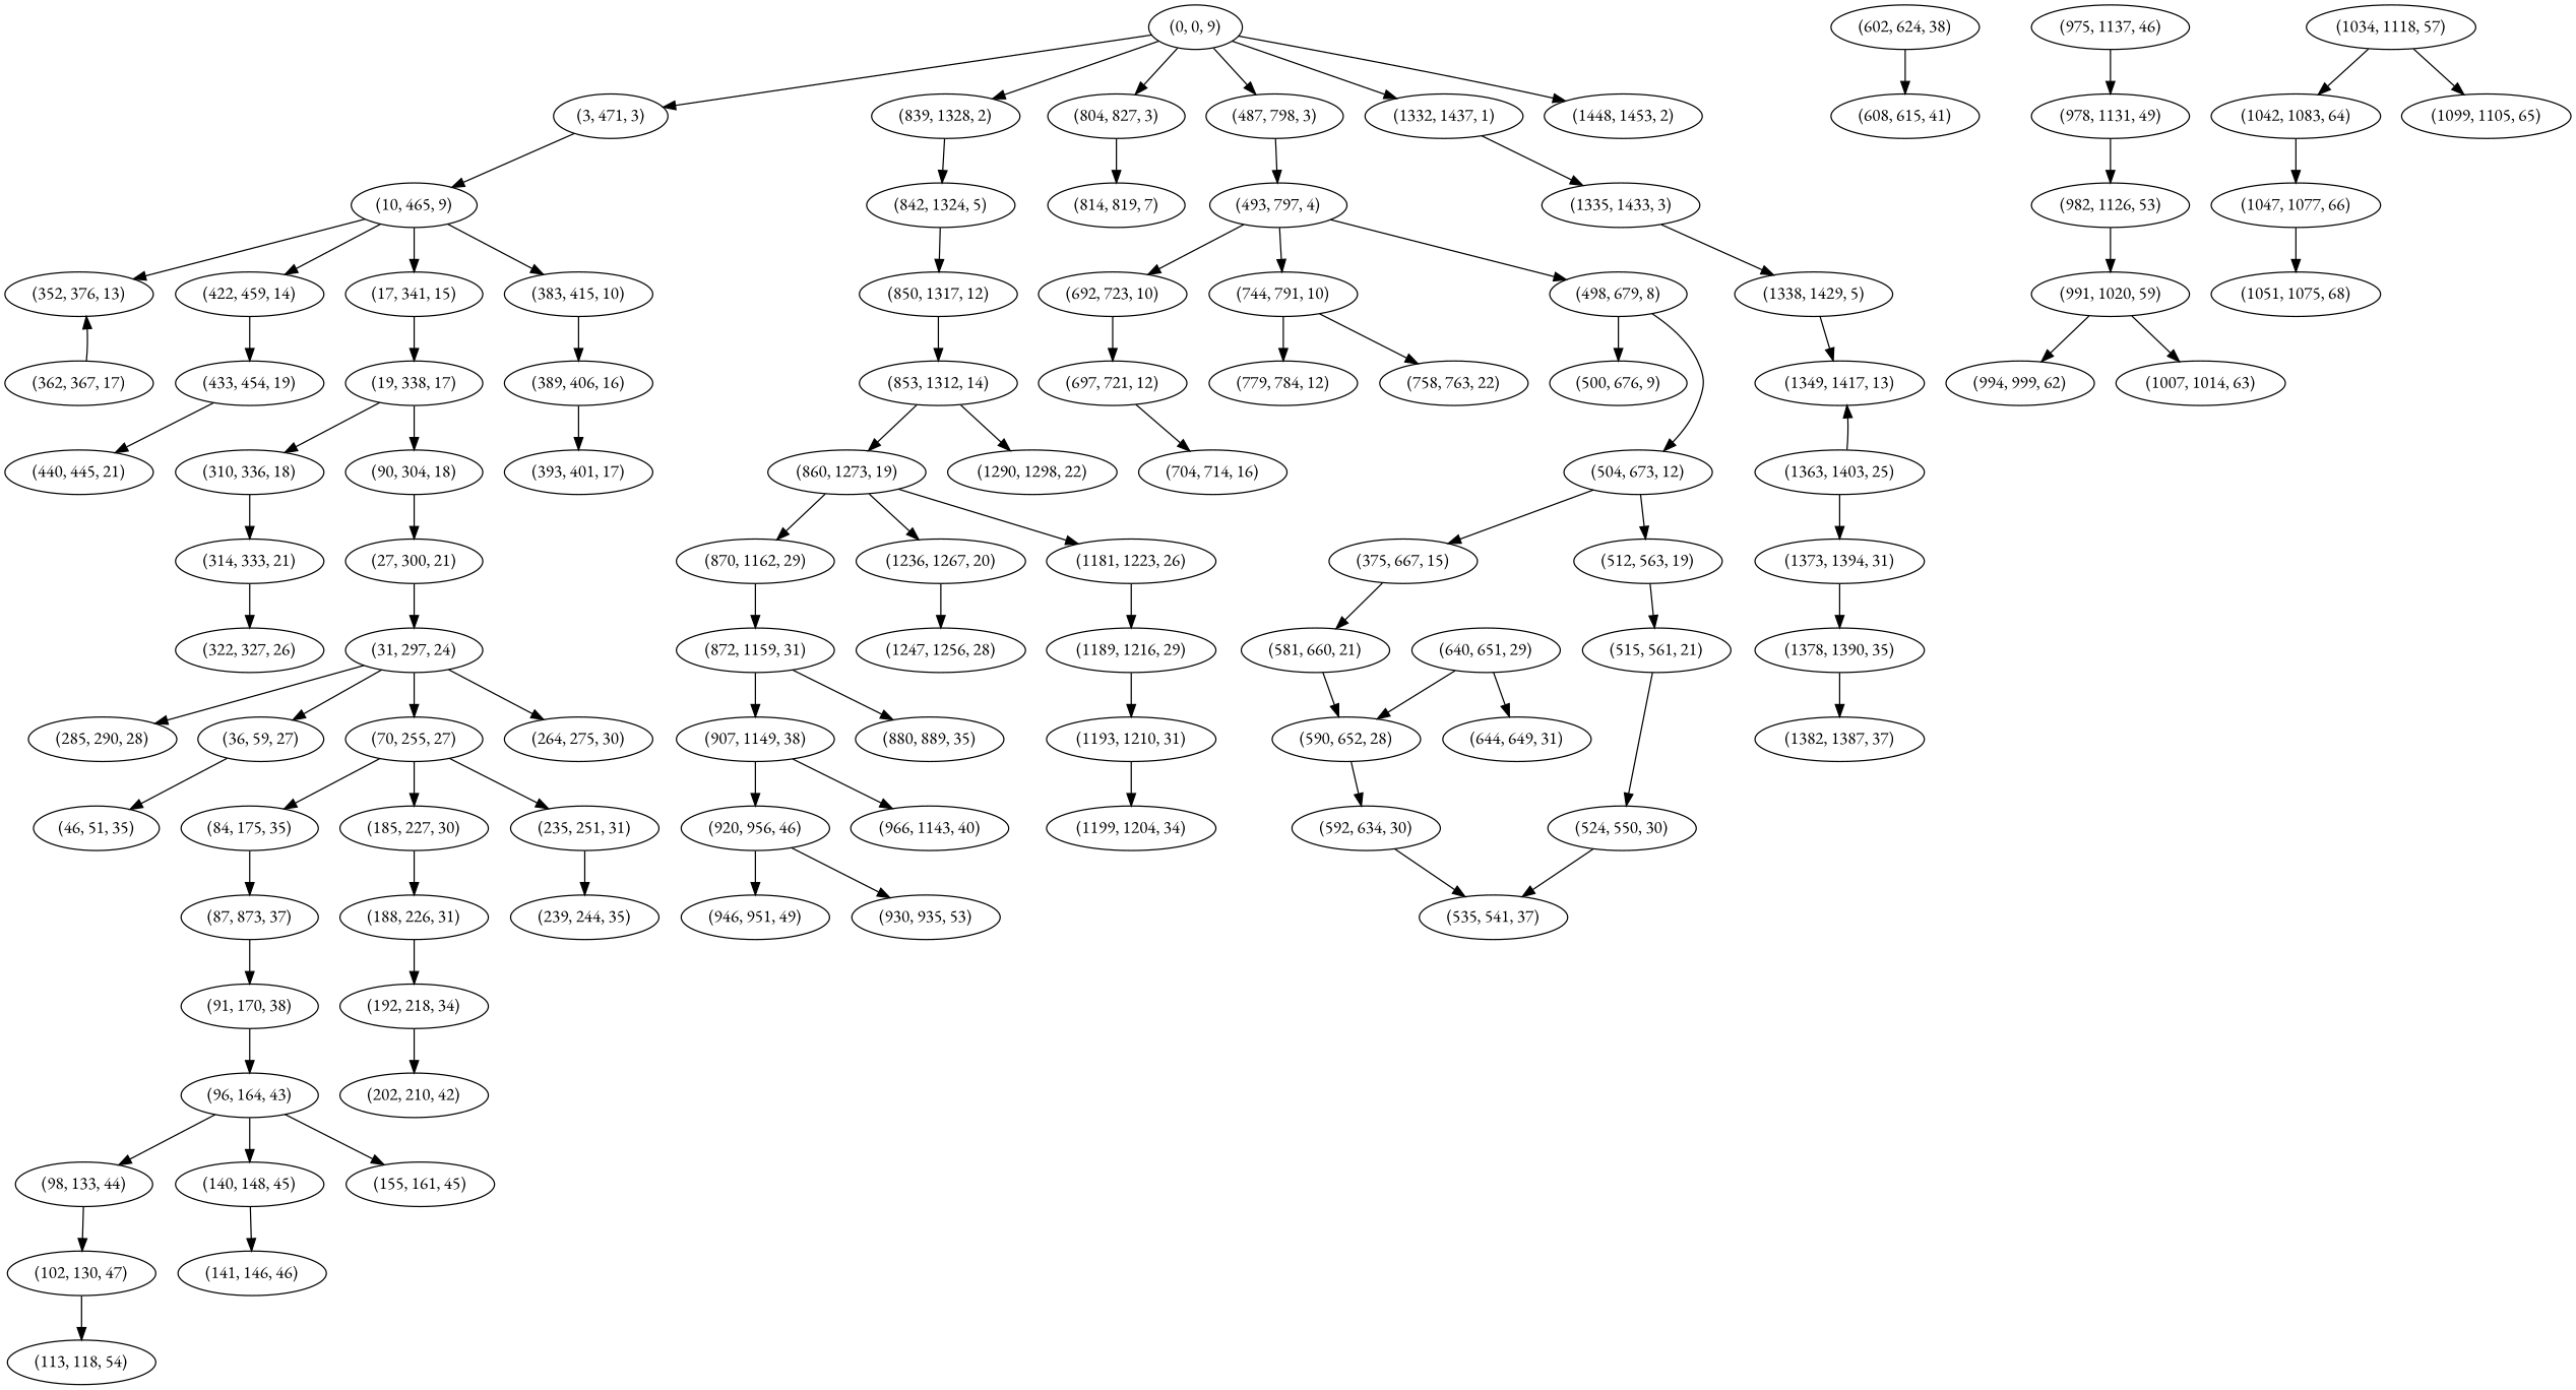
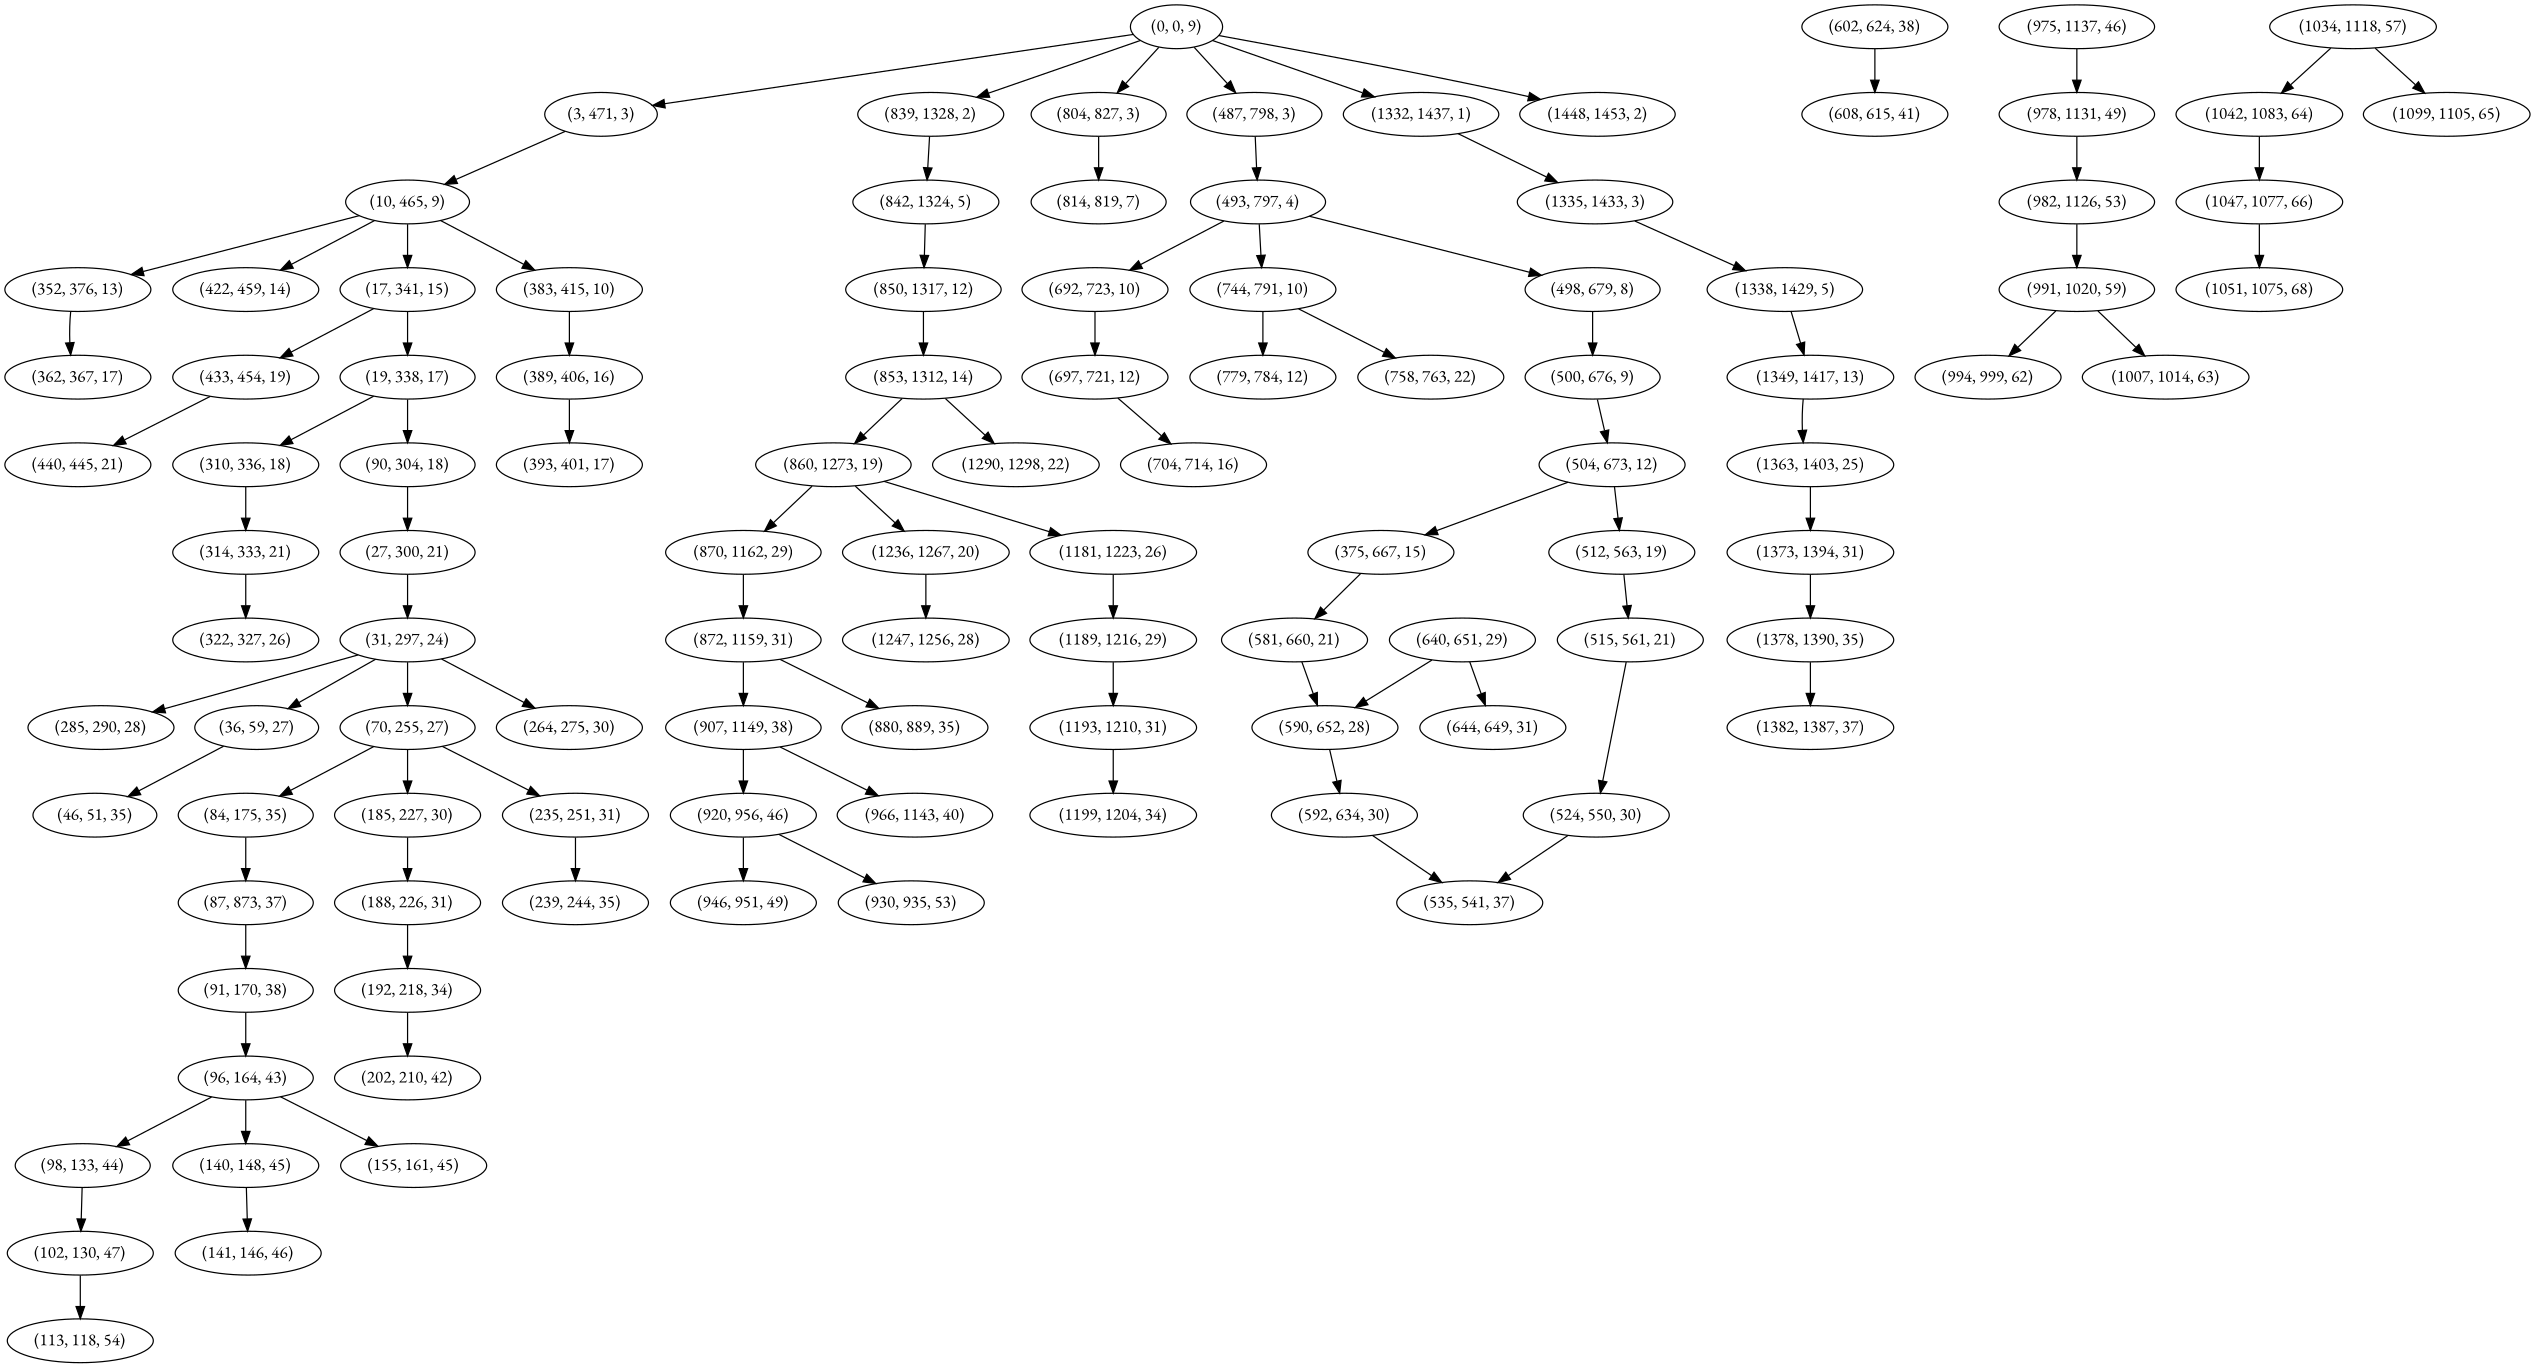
  digraph {
    fontname="EB Garamond"
    node [fontname="EB Garamond"]
    edge [fontname="EB Garamond"]
    n1 [label="(0, 0, 9)"]
    "(3, 471, 3)"
    "(487, 798, 3)"
    "(804, 827, 3)"
    "(839, 1328, 2)"
    "(1332, 1437, 1)"
    "(1448, 1453, 2)"
    "(10, 465, 9)"
    "(493, 797, 4)"
    "(814, 819, 7)"
    "(842, 1324, 5)"
    "(1335, 1433, 3)"
    "(17, 341, 15)"
    "(352, 376, 13)"
    "(383, 415, 10)"
    "(422, 459, 14)"
    "(19, 338, 17)"
    "(362, 367, 17)"
    "(389, 406, 16)"
    "(433, 454, 19)"
    n21 [label="(90, 304, 18)"]
    "(310, 336, 18)"
    "(27, 300, 21)"
    "(314, 333, 21)"
    "(31, 297, 24)"
    "(36, 59, 27)"
    "(70, 255, 27)"
    "(264, 275, 30)"
    "(285, 290, 28)"
    "(46, 51, 35)"
    "(84, 175, 35)"
    "(185, 227, 30)"
    "(235, 251, 31)"
    n34 [label="(87, 873, 37)"]
    "(188, 226, 31)"
    "(239, 244, 35)"
    "(91, 170, 38)"
    "(96, 164, 43)"
    "(98, 133, 44)"
    "(140, 148, 45)"
    "(155, 161, 45)"
    "(102, 130, 47)"
    "(141, 146, 46)"
    "(113, 118, 54)"
    "(192, 218, 34)"
    "(202, 210, 42)"
    "(322, 327, 26)"
    "(393, 401, 17)"
    "(440, 445, 21)"
    "(498, 679, 8)"
    "(692, 723, 10)"
    "(744, 791, 10)"
    "(500, 676, 9)"
    "(697, 721, 12)"
    "(758, 763, 22)"
    "(779, 784, 12)"
    "(504, 673, 12)"
    "(512, 563, 19)"
    n59 [label="(375, 667, 15)"]
    "(515, 561, 21)"
    "(581, 660, 21)"
    "(524, 550, 30)"
    "(535, 541, 37)"
    "(590, 652, 28)"
    "(592, 634, 30)"
    "(640, 651, 29)"
    "(644, 649, 31)"
    "(602, 624, 38)"
    "(608, 615, 41)"
    "(704, 714, 16)"
    "(850, 1317, 12)"
    "(853, 1312, 14)"
    "(860, 1273, 19)"
    "(1290, 1298, 22)"
    "(870, 1162, 29)"
    "(1181, 1223, 26)"
    "(1236, 1267, 20)"
    "(872, 1159, 31)"
    "(1189, 1216, 29)"
    "(1247, 1256, 28)"
    "(880, 889, 35)"
    "(907, 1149, 38)"
    "(920, 956, 46)"
    "(966, 1143, 40)"
    "(930, 935, 53)"
    "(946, 951, 49)"
    "(975, 1137, 46)"
    "(978, 1131, 49)"
    "(982, 1126, 53)"
    "(991, 1020, 59)"
    "(994, 999, 62)"
    "(1007, 1014, 63)"
    "(1034, 1118, 57)"
    "(1042, 1083, 64)"
    "(1099, 1105, 65)"
    "(1047, 1077, 66)"
    "(1051, 1075, 68)"
    "(1193, 1210, 31)"
    "(1199, 1204, 34)"
    "(1338, 1429, 5)"
    "(1349, 1417, 13)"
    "(1363, 1403, 25)"
    "(1373, 1394, 31)"
    "(1378, 1390, 35)"
    "(1382, 1387, 37)"
    n1 -> "(3, 471, 3)"
    n1 -> "(487, 798, 3)"
    n1 -> "(804, 827, 3)"
    n1 -> "(839, 1328, 2)"
    n1 -> "(1332, 1437, 1)"
    n1 -> "(1448, 1453, 2)"
    "(3, 471, 3)" -> "(10, 465, 9)"
    "(487, 798, 3)" -> "(493, 797, 4)"
    "(804, 827, 3)" -> "(814, 819, 7)"
    "(839, 1328, 2)" -> "(842, 1324, 5)"
    "(1332, 1437, 1)" -> "(1335, 1433, 3)"
    "(10, 465, 9)" -> "(17, 341, 15)"
    "(10, 465, 9)" -> "(352, 376, 13)"
    "(10, 465, 9)" -> "(383, 415, 10)"
    "(10, 465, 9)" -> "(422, 459, 14)"
    "(493, 797, 4)" -> "(498, 679, 8)"
    "(493, 797, 4)" -> "(692, 723, 10)"
    "(493, 797, 4)" -> "(744, 791, 10)"
    "(842, 1324, 5)" -> "(850, 1317, 12)"
    "(1335, 1433, 3)" -> "(1338, 1429, 5)"
    "(17, 341, 15)" -> "(19, 338, 17)"
-   "(362, 367, 17)" -> "(352, 376, 13)"
+   "(352, 376, 13)" -> "(362, 367, 17)"
    "(383, 415, 10)" -> "(389, 406, 16)"
-   "(422, 459, 14)" -> "(433, 454, 19)"
+   "(17, 341, 15)" -> "(433, 454, 19)"
    "(19, 338, 17)" -> n21
    "(19, 338, 17)" -> "(310, 336, 18)"
    "(389, 406, 16)" -> "(393, 401, 17)"
    "(433, 454, 19)" -> "(440, 445, 21)"
    n21 -> "(27, 300, 21)"
    "(310, 336, 18)" -> "(314, 333, 21)"
    "(27, 300, 21)" -> "(31, 297, 24)"
    "(314, 333, 21)" -> "(322, 327, 26)"
    "(31, 297, 24)" -> "(36, 59, 27)"
    "(31, 297, 24)" -> "(70, 255, 27)"
    "(31, 297, 24)" -> "(264, 275, 30)"
    "(31, 297, 24)" -> "(285, 290, 28)"
    "(36, 59, 27)" -> "(46, 51, 35)"
    "(70, 255, 27)" -> "(84, 175, 35)"
    "(70, 255, 27)" -> "(185, 227, 30)"
    "(70, 255, 27)" -> "(235, 251, 31)"
    "(84, 175, 35)" -> n34
    "(185, 227, 30)" -> "(188, 226, 31)"
    "(235, 251, 31)" -> "(239, 244, 35)"
    n34 -> "(91, 170, 38)"
    "(188, 226, 31)" -> "(192, 218, 34)"
    "(91, 170, 38)" -> "(96, 164, 43)"
    "(96, 164, 43)" -> "(98, 133, 44)"
    "(96, 164, 43)" -> "(140, 148, 45)"
    "(96, 164, 43)" -> "(155, 161, 45)"
    "(98, 133, 44)" -> "(102, 130, 47)"
    "(140, 148, 45)" -> "(141, 146, 46)"
    "(102, 130, 47)" -> "(113, 118, 54)"
    "(192, 218, 34)" -> "(202, 210, 42)"
    "(498, 679, 8)" -> "(500, 676, 9)"
    "(692, 723, 10)" -> "(697, 721, 12)"
    "(744, 791, 10)" -> "(758, 763, 22)"
    "(744, 791, 10)" -> "(779, 784, 12)"
-   "(498, 679, 8)" -> "(504, 673, 12)"
+   "(500, 676, 9)" -> "(504, 673, 12)"
    "(697, 721, 12)" -> "(704, 714, 16)"
    "(504, 673, 12)" -> "(512, 563, 19)"
    "(504, 673, 12)" -> n59
    "(512, 563, 19)" -> "(515, 561, 21)"
    n59 -> "(581, 660, 21)"
    "(515, 561, 21)" -> "(524, 550, 30)"
    "(581, 660, 21)" -> "(590, 652, 28)"
    "(524, 550, 30)" -> "(535, 541, 37)"
    "(590, 652, 28)" -> "(592, 634, 30)"
    "(592, 634, 30)" -> "(535, 541, 37)"
    "(640, 651, 29)" -> "(590, 652, 28)"
    "(640, 651, 29)" -> "(644, 649, 31)"
    "(602, 624, 38)" -> "(608, 615, 41)"
    "(850, 1317, 12)" -> "(853, 1312, 14)"
    "(853, 1312, 14)" -> "(860, 1273, 19)"
    "(853, 1312, 14)" -> "(1290, 1298, 22)"
    "(860, 1273, 19)" -> "(870, 1162, 29)"
    "(860, 1273, 19)" -> "(1181, 1223, 26)"
    "(860, 1273, 19)" -> "(1236, 1267, 20)"
    "(870, 1162, 29)" -> "(872, 1159, 31)"
    "(1181, 1223, 26)" -> "(1189, 1216, 29)"
    "(1236, 1267, 20)" -> "(1247, 1256, 28)"
    "(872, 1159, 31)" -> "(880, 889, 35)"
    "(872, 1159, 31)" -> "(907, 1149, 38)"
    "(1189, 1216, 29)" -> "(1193, 1210, 31)"
    "(907, 1149, 38)" -> "(920, 956, 46)"
    "(907, 1149, 38)" -> "(966, 1143, 40)"
    "(920, 956, 46)" -> "(930, 935, 53)"
    "(920, 956, 46)" -> "(946, 951, 49)"
    "(975, 1137, 46)" -> "(978, 1131, 49)"
    "(978, 1131, 49)" -> "(982, 1126, 53)"
    "(982, 1126, 53)" -> "(991, 1020, 59)"
    "(991, 1020, 59)" -> "(994, 999, 62)"
    "(991, 1020, 59)" -> "(1007, 1014, 63)"
    "(1034, 1118, 57)" -> "(1042, 1083, 64)"
    "(1034, 1118, 57)" -> "(1099, 1105, 65)"
    "(1042, 1083, 64)" -> "(1047, 1077, 66)"
    "(1047, 1077, 66)" -> "(1051, 1075, 68)"
    "(1193, 1210, 31)" -> "(1199, 1204, 34)"
    "(1338, 1429, 5)" -> "(1349, 1417, 13)"
-   "(1363, 1403, 25)" -> "(1349, 1417, 13)"
+   "(1349, 1417, 13)" -> "(1363, 1403, 25)"
    "(1363, 1403, 25)" -> "(1373, 1394, 31)"
    "(1373, 1394, 31)" -> "(1378, 1390, 35)"
    "(1378, 1390, 35)" -> "(1382, 1387, 37)"
  }
